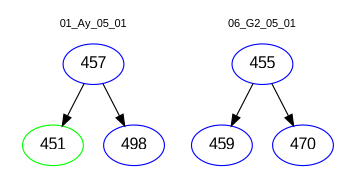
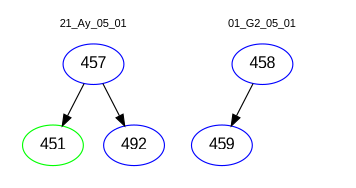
  digraph {
    fontname="Liberation Sans"
    node [color=blue fontname="Liberation Sans"]
    edge [color=black fontname="Liberation Sans"]
    n1 [label=457]
    n2 [color=green label=451]
-   n3 [label=498]
-   n4 [label=455]
+   n3 [label=492]
+   n4 [label=458]
    n5 [label=459]
-   n6 [label=470]
    subgraph cluster_1 {
      color=white
      fontsize=10
-     label="01_Ay_05_01"
+     label="21_Ay_05_01"
      n1
      n2
      n3
    }
    subgraph cluster_2 {
      color=white
      fontsize=10
-     label="06_G2_05_01"
+     label="01_G2_05_01"
      n4
      n5
-     n6
    }
    n1 -> n2
    n1 -> n3
    n4 -> n5
-   n4 -> n6
  }
